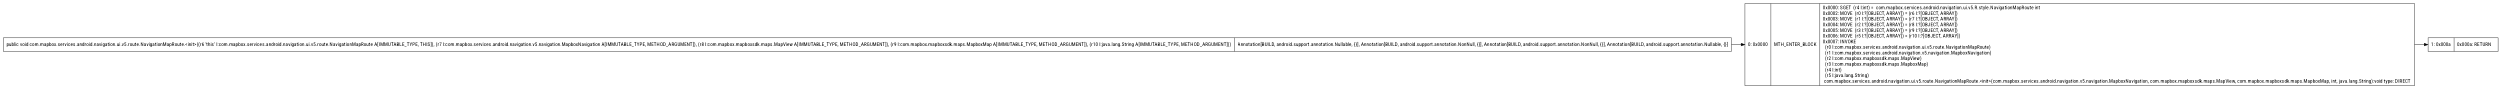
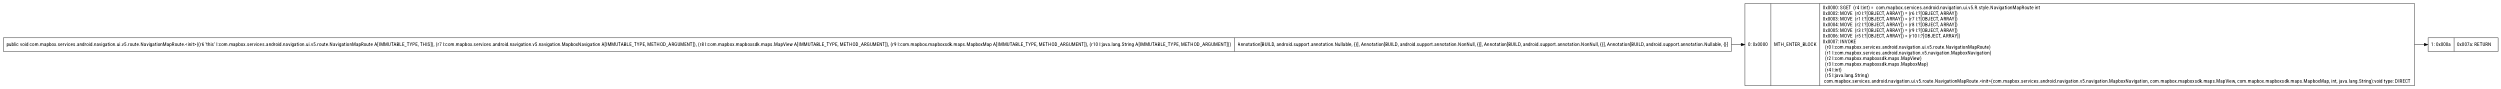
  digraph {
    rankdir=LR
    fontname="Roboto Condensed"
    node [shape=record fontname="Roboto Condensed"]
    edge [fontname="Roboto Condensed"]
    n1 [label="{0\:\ 0x0000|MTH_ENTER_BLOCK\l|0x0000: SGET  (r4 I:int) =  com.mapbox.services.android.navigation.ui.v5.R.style.NavigationMapRoute int \l0x0002: MOVE  (r0 I:?[OBJECT, ARRAY]) = (r6 I:?[OBJECT, ARRAY]) \l0x0003: MOVE  (r1 I:?[OBJECT, ARRAY]) = (r7 I:?[OBJECT, ARRAY]) \l0x0004: MOVE  (r2 I:?[OBJECT, ARRAY]) = (r8 I:?[OBJECT, ARRAY]) \l0x0005: MOVE  (r3 I:?[OBJECT, ARRAY]) = (r9 I:?[OBJECT, ARRAY]) \l0x0006: MOVE  (r5 I:?[OBJECT, ARRAY]) = (r10 I:?[OBJECT, ARRAY]) \l0x0007: INVOKE  \l  (r0 I:com.mapbox.services.android.navigation.ui.v5.route.NavigationMapRoute)\l  (r1 I:com.mapbox.services.android.navigation.v5.navigation.MapboxNavigation)\l  (r2 I:com.mapbox.mapboxsdk.maps.MapView)\l  (r3 I:com.mapbox.mapboxsdk.maps.MapboxMap)\l  (r4 I:int)\l  (r5 I:java.lang.String)\l com.mapbox.services.android.navigation.ui.v5.route.NavigationMapRoute.\<init\>(com.mapbox.services.android.navigation.v5.navigation.MapboxNavigation, com.mapbox.mapboxsdk.maps.MapView, com.mapbox.mapboxsdk.maps.MapboxMap, int, java.lang.String):void type: DIRECT \l}"]
-   n2 [label="{1\:\ 0x000a|0x000a: RETURN   \l}"]
+   n2 [label="{1\:\ 0x000a|0x007a: RETURN   \l}"]
    n3 [label="{public void com.mapbox.services.android.navigation.ui.v5.route.NavigationMapRoute.\<init\>((r6 'this' I:com.mapbox.services.android.navigation.ui.v5.route.NavigationMapRoute A[IMMUTABLE_TYPE, THIS]), (r7 I:com.mapbox.services.android.navigation.v5.navigation.MapboxNavigation A[IMMUTABLE_TYPE, METHOD_ARGUMENT]), (r8 I:com.mapbox.mapboxsdk.maps.MapView A[IMMUTABLE_TYPE, METHOD_ARGUMENT]), (r9 I:com.mapbox.mapboxsdk.maps.MapboxMap A[IMMUTABLE_TYPE, METHOD_ARGUMENT]), (r10 I:java.lang.String A[IMMUTABLE_TYPE, METHOD_ARGUMENT]))  | Annotation[BUILD, android.support.annotation.Nullable, \{\}], Annotation[BUILD, android.support.annotation.NonNull, \{\}], Annotation[BUILD, android.support.annotation.NonNull, \{\}], Annotation[BUILD, android.support.annotation.Nullable, \{\}]\l}"]
    n1 -> n2
    n3 -> n1
  }
